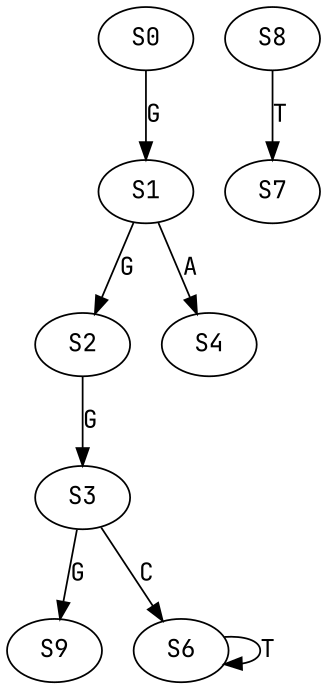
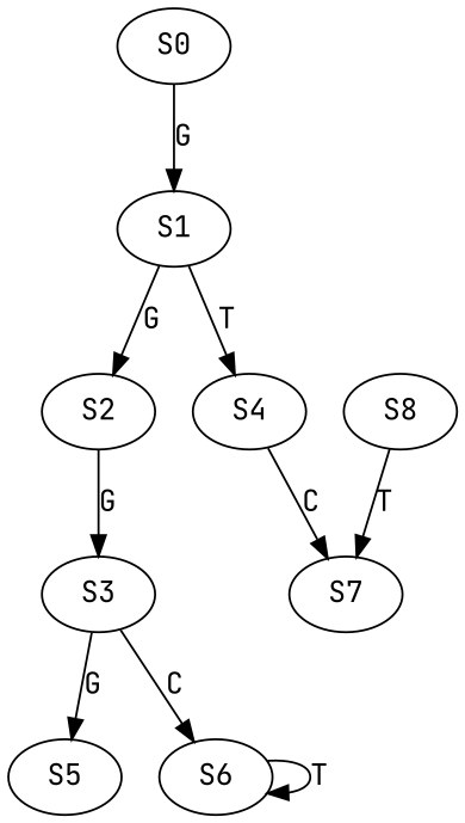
  strict digraph {
    fontname="JetBrains Mono"
    node [fontname="JetBrains Mono"]
    edge [fontname="JetBrains Mono"]
    S0
    S1
    S2
    S4
    S3
-   S5 [label=S9]
+   S5
    S6
    S7
    S8
    S0 -> S1 [label=G]
    S1 -> S2 [label=G]
-   S1 -> S4 [label=A]
+   S1 -> S4 [label=T]
    S2 -> S3 [label=G]
+   S4 -> S7 [label=C]
    S3 -> S5 [label=G]
    S3 -> S6 [label=C]
    S6 -> S6 [label=T]
    S8 -> S7 [label=T]
  }
